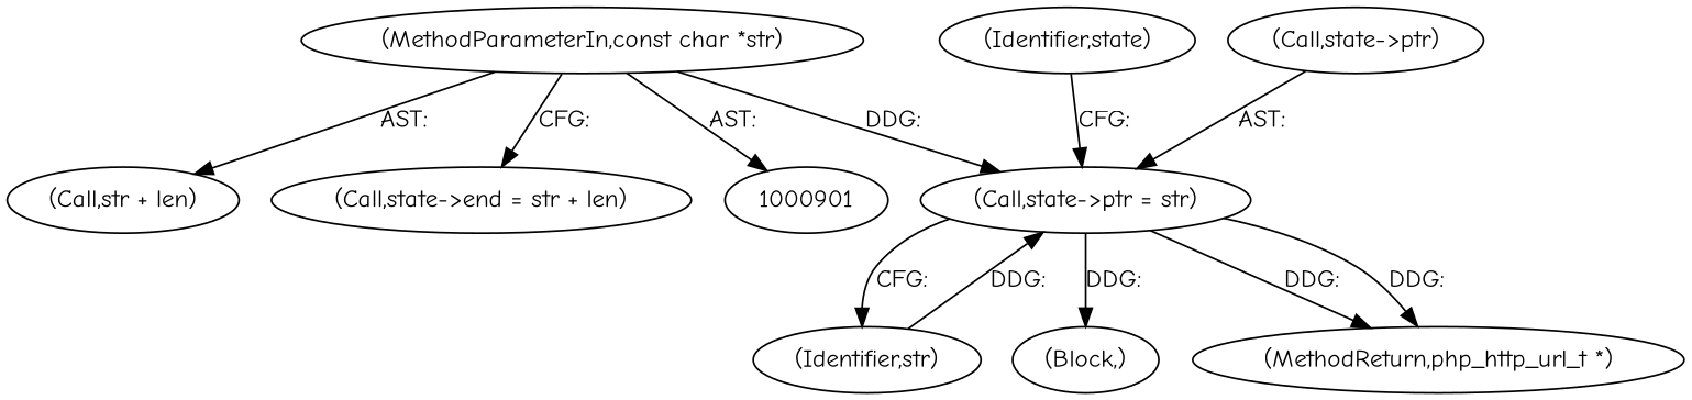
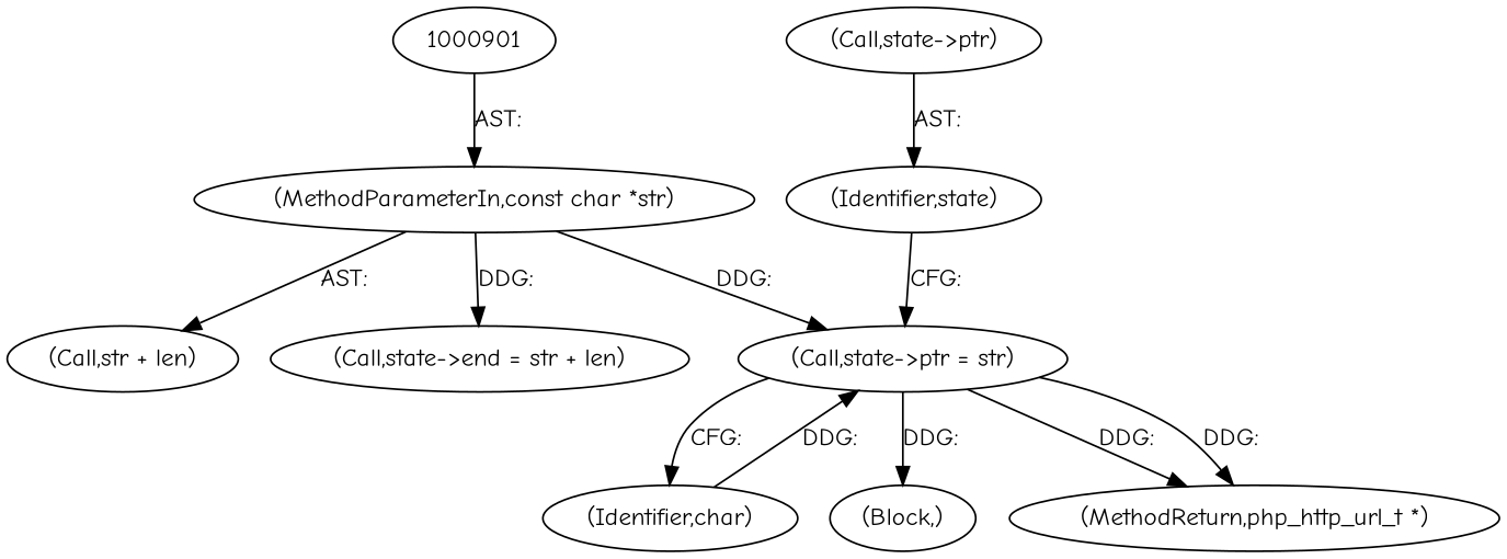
  digraph {
    fontname="Comic Neue"
    node [fontname="Comic Neue"]
    edge [fontname="Comic Neue"]
    n1 [label="(Call,state->ptr = str)"]
-   n2 [label="(Identifier,str)"]
+   n2 [label="(Identifier,char)"]
    n3 [label="(Block,)"]
    n4 [label="(MethodReturn,php_http_url_t *)"]
    n5 [label="(MethodParameterIn,const char *str)"]
    n6 [label="(Call,str + len)"]
    n7 [label="(Call,state->end = str + len)"]
    n8 [label=1000901]
    n9 [label="(Identifier,state)"]
    n10 [label="(Call,state->ptr)"]
    n1 -> n2 [label="CFG: "]
    n1 -> n3 [label="DDG: "]
    n1 -> n4 [label="DDG: "]
    n1 -> n4 [label="DDG: "]
    n2 -> n1 [label="DDG: "]
    n5 -> n1 [label="DDG: "]
    n5 -> n6 [label="AST: "]
-   n5 -> n7 [label="CFG: "]
-   n5 -> n8 [label="AST: "]
+   n5 -> n7 [label="DDG: "]
+   n8 -> n5 [label="AST: "]
    n9 -> n1 [label="CFG: "]
-   n10 -> n1 [label="AST: "]
+   n10 -> n9 [label="AST: "]
  }
